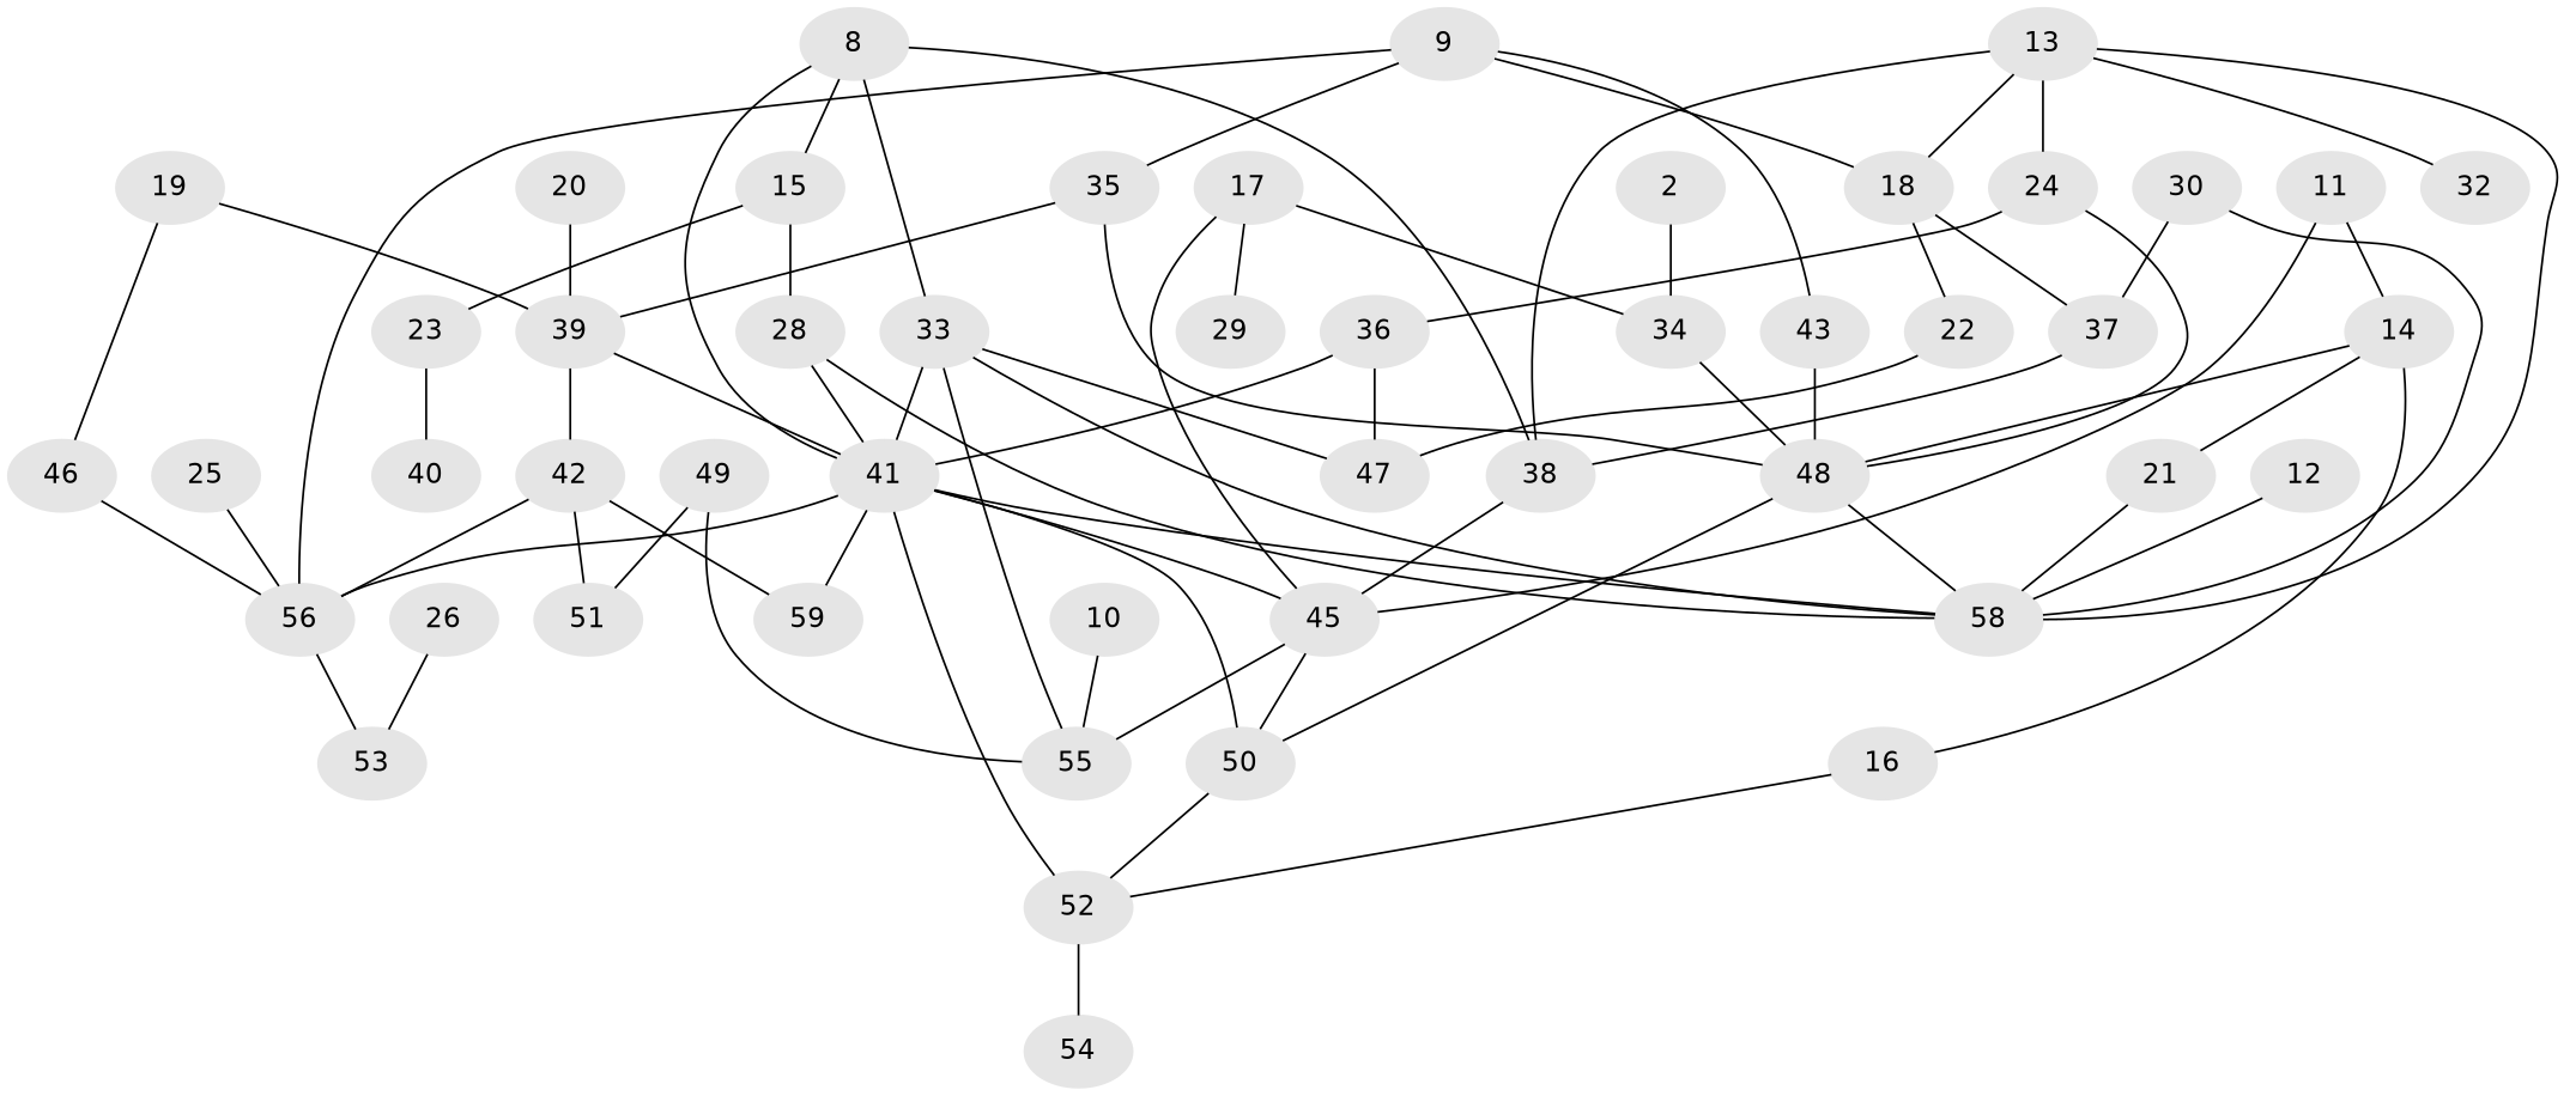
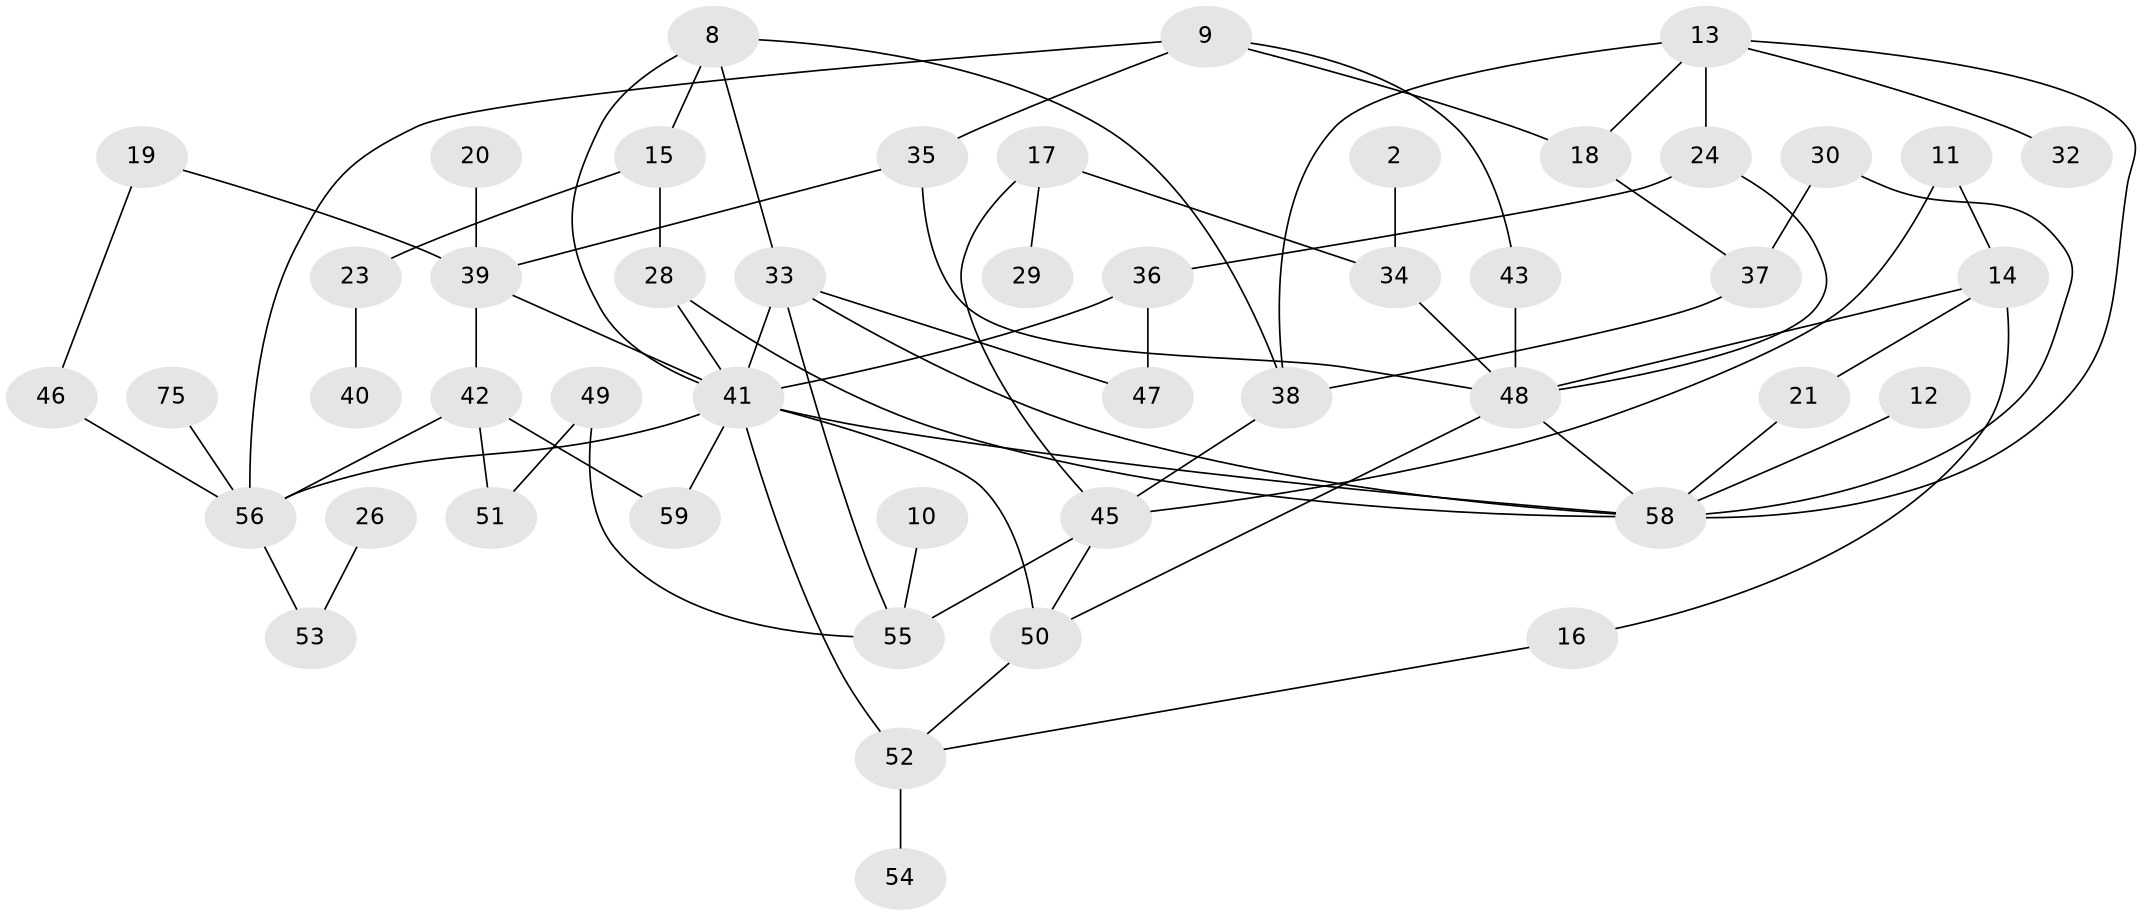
  graph {
    fontname="DejaVu Sans"
    node [color=gray90 fontname="DejaVu Sans" style=filled]
    edge [fontname="DejaVu Sans" weight=1.0]
    2
    34
    48
    35
    39
    36
    41
    47
    38
    45
    8
    15
    33
    23
    28
    55
    58
    56
    52
    50
    59
    9
    18
    43
-   22
    37
    53
    10
    11
    14
    16
    21
    12
    13
    24
    32
    40
    54
    17
    29
    19
    46
    42
    20
-   25
+   25 [label=75]
    26
    30
    51
    49
    2 -- 34
    34 -- 48
    48 -- 58
    48 -- 50
    35 -- 48
    35 -- 39
    39 -- 41
    39 -- 42
    36 -- 41
    36 -- 47
-   41 -- 45
    41 -- 58
    41 -- 56
    41 -- 52 [weight=2.0]
    41 -- 50
    41 -- 59
    38 -- 45
    45 -- 55
    45 -- 50
    8 -- 41
    8 -- 38
    8 -- 15
    8 -- 33
    15 -- 23
    15 -- 28
    33 -- 41 [weight=2.0]
    33 -- 47
    33 -- 55
    33 -- 58
    23 -- 40
    28 -- 41
    28 -- 58
    56 -- 53
    52 -- 54
    50 -- 52
    9 -- 35
    9 -- 56
    9 -- 18
    9 -- 43
-   18 -- 22
    18 -- 37
    43 -- 48 [weight=2.0]
-   22 -- 47
    37 -- 38
    10 -- 55
    11 -- 45
    11 -- 14
    14 -- 48
    14 -- 16
    14 -- 21
    16 -- 52
    21 -- 58
    12 -- 58
    13 -- 38
    13 -- 58
    13 -- 18
    13 -- 24
    13 -- 32
    24 -- 48
    24 -- 36
    17 -- 34
    17 -- 45
    17 -- 29
    19 -- 39
    19 -- 46
    46 -- 56
    42 -- 56
    42 -- 59
    42 -- 51
    20 -- 39
    25 -- 56
    26 -- 53
    30 -- 58
    30 -- 37
    49 -- 55
    49 -- 51
  }
